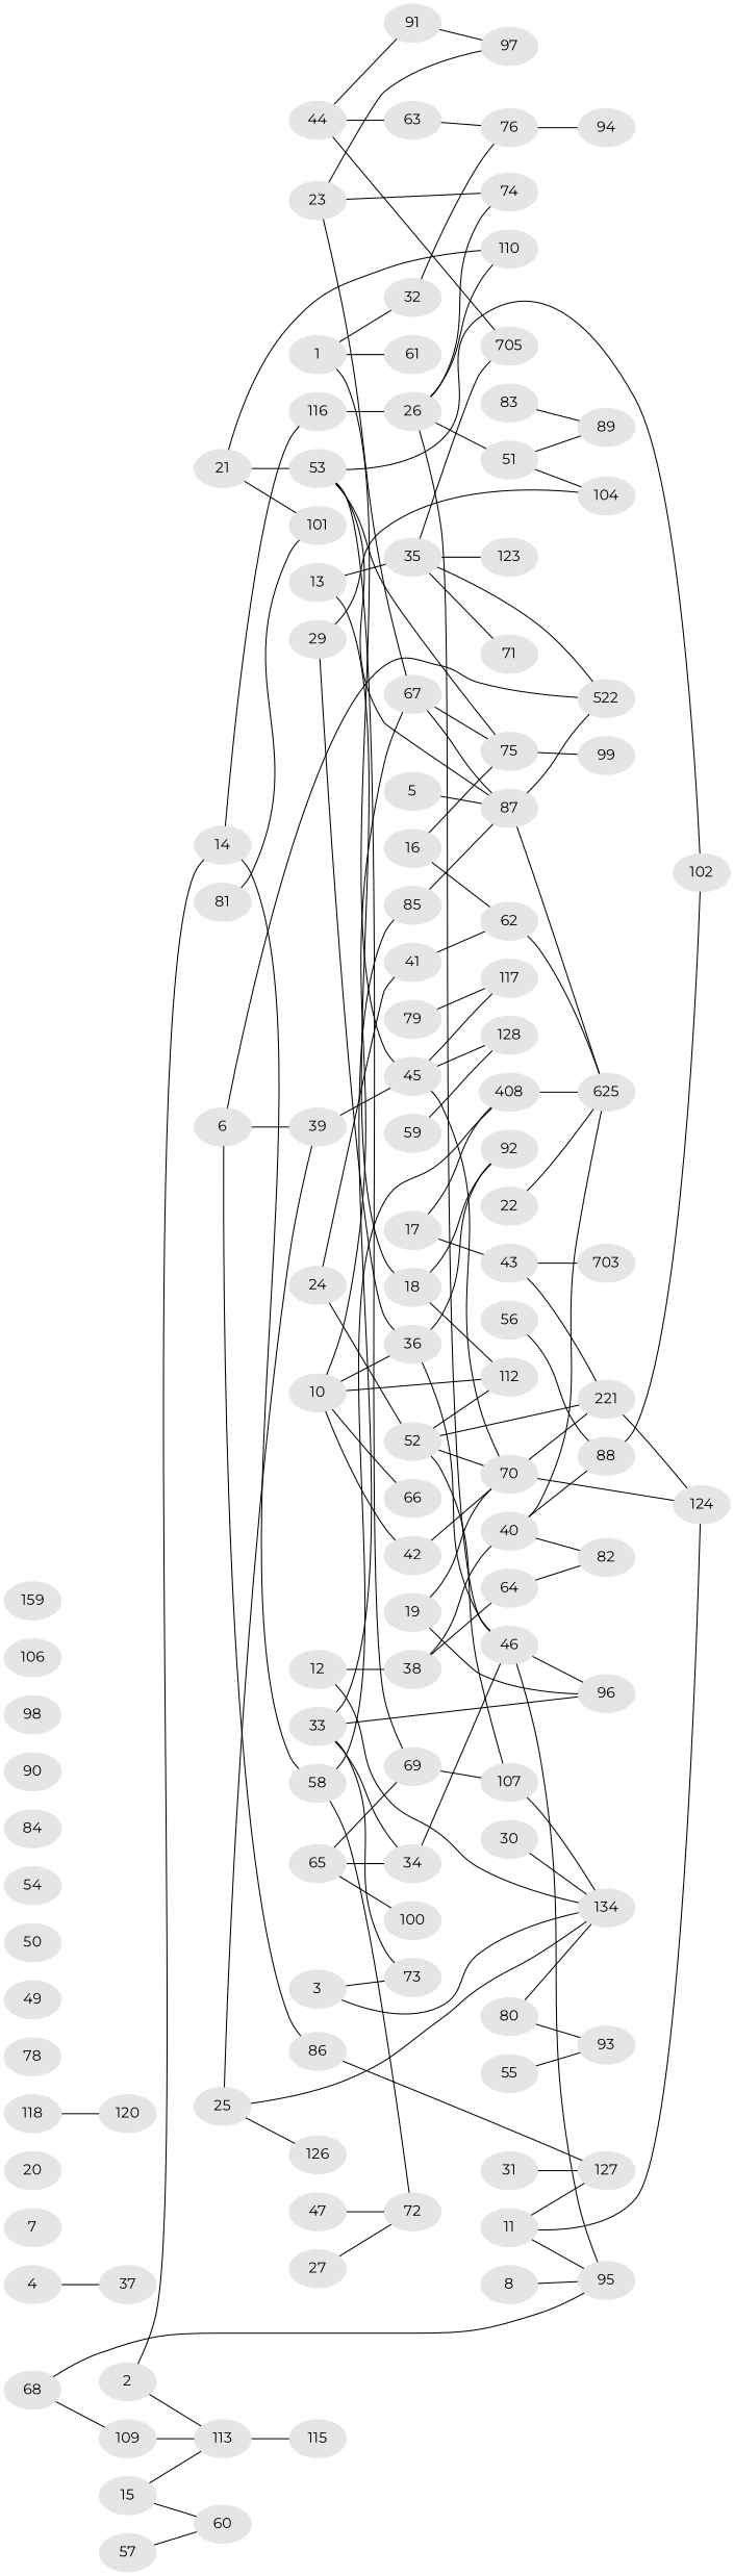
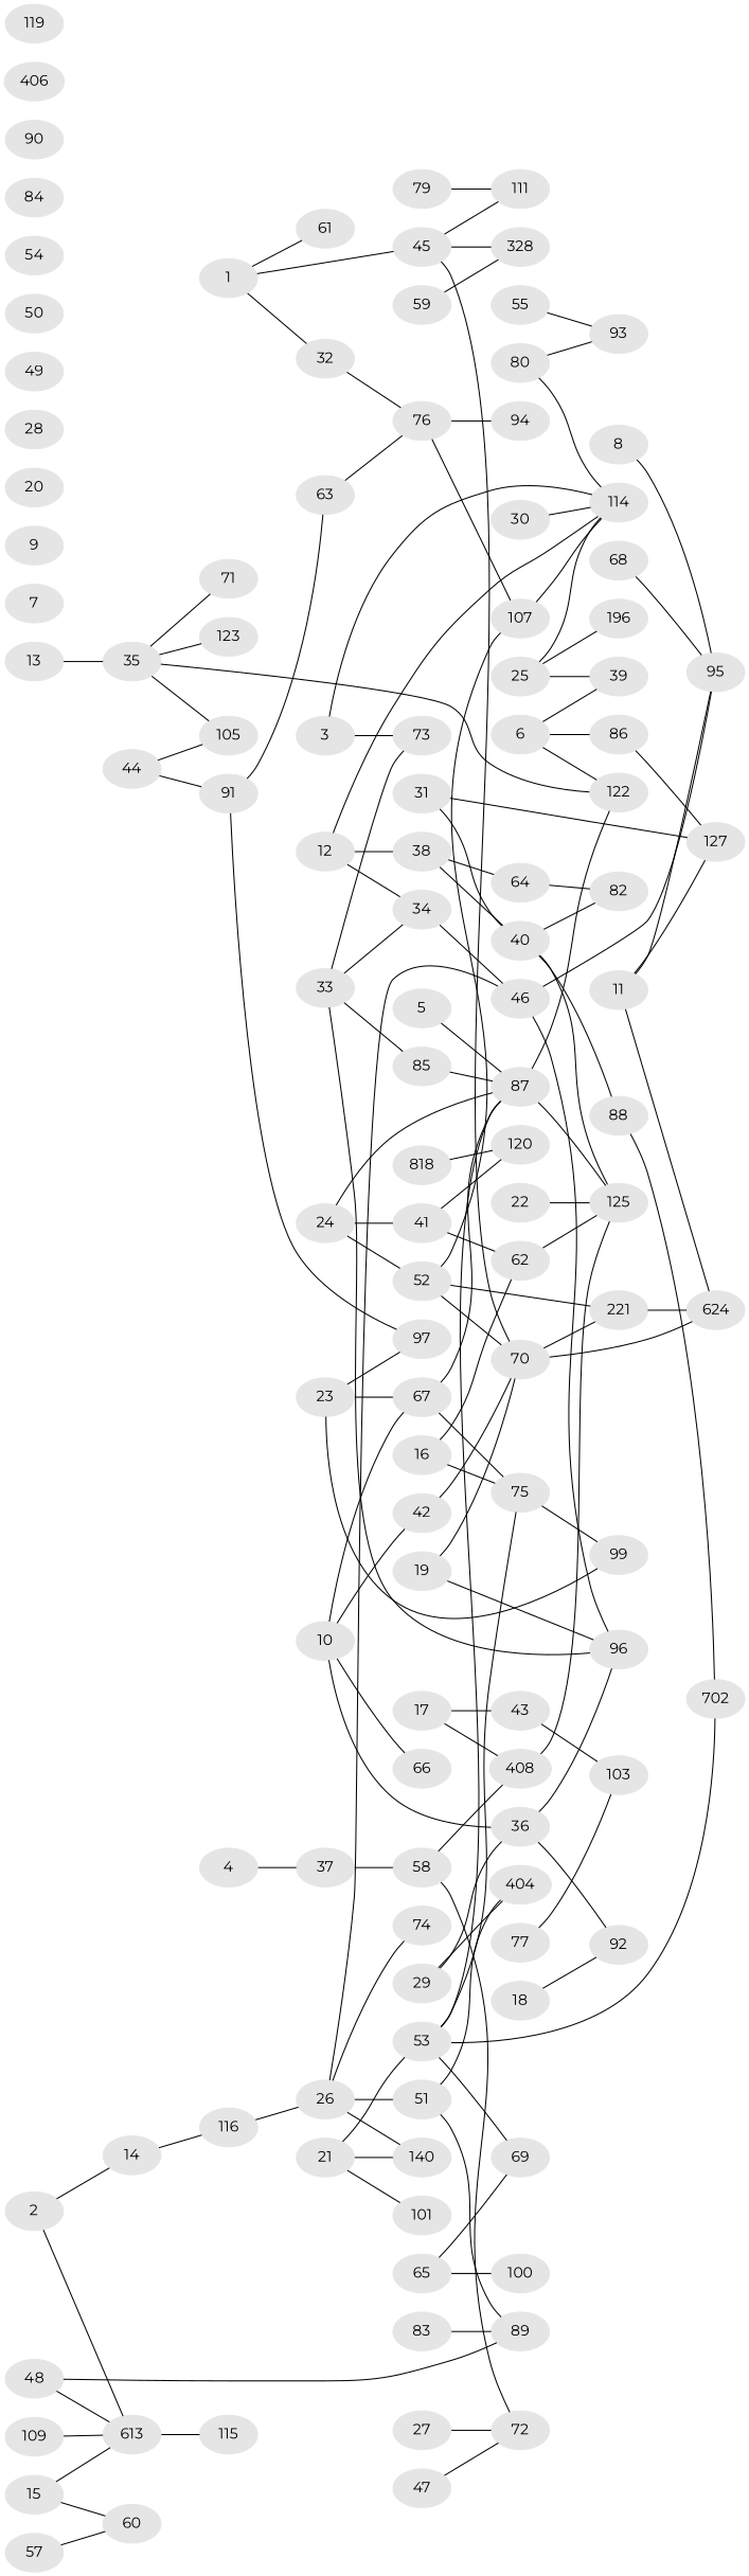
  graph {
    fontname=Montserrat
    rankdir=LR
    node [color=gray90 fontname=Montserrat style=filled]
    edge [fontname=Montserrat]
    1
    32
    45
    61
    76
    70
-   111 [label=117]
-   128
+   111
+   128 [label=328]
    2
    14
-   113
+   113 [label=613]
    58
    116
    115
    3
    73
-   114 [label=134]
+   114
    4
    37
    5
    87
-   122 [label=522]
-   125 [label=625]
+   122
+   125
    6
    39
    86
    127
    7
    8
    95
+   9
    10
    36
    42
    66
    67
-   112
    92
    46
    75
    11
-   124
+   124 [label=624]
    12
    34
    38
    40
    64
    13
    18
    35
    71
-   105 [label=705]
+   105
    123
    26
-   110
+   110 [label=140]
    51
    74
    n58 [label=408]
    72
    15
    60
    16
    62
    99
    17
    43
-   103 [label=703]
+   103
    n68 [label=221]
    19
    96
    20
    21
    53
    101
    69
-   102
+   102 [label=702]
    22
    23
    97
    24
    41
    52
    120
    107
    25
-   126
-   104
+   126 [label=196]
+   104 [label=404]
    89
    27
-   28 [label=78]
+   28
    29
    30
    31
    82
    88
    94
    33
    85
    57
    44
    63
    91
    47
+   48
    49
    50
    54
    55
    93
-   56
    59
    65
    100
    68
    109
+   77
    79
    80
-   81
    83
    84
    90
-   98
-   106
-   118
-   119 [label=159]
+   106 [label=406]
+   118 [label=818]
+   119
    1 -- 32
    1 -- 45
    1 -- 61
    32 -- 76
    45 -- 70
    45 -- 111
    45 -- 128
    76 -- 94
    70 -- 124
    70 -- n68
    2 -- 14
    2 -- 113
-   14 -- 58
+   37 -- 58
    14 -- 116
    113 -- 115
    58 -- n58
    58 -- 72
    116 -- 26
    3 -- 73
    3 -- 114
    4 -- 37
    5 -- 87
    87 -- 122
    87 -- 125
    6 -- 122
    6 -- 39
    6 -- 86
-   39 -- 45
    86 -- 127
    8 -- 95
    10 -- 36
    10 -- 42
    10 -- 66
    10 -- 67
-   10 -- 112
    36 -- 92
-   36 -- 46
+   36 -- 96
    42 -- 70
    67 -- 87
    67 -- 75
    46 -- 95
    46 -- 96
    75 -- 99
    11 -- 127
    11 -- 95
    11 -- 124
    12 -- 114
-   65 -- 34
+   12 -- 34
    12 -- 38
    34 -- 46
    38 -- 40
    38 -- 64
    40 -- 125
    40 -- 82
    40 -- 88
    64 -- 82
-   13 -- 18
    13 -- 35
-   18 -- 112
    18 -- 92
    35 -- 122
    35 -- 71
    35 -- 105
    35 -- 123
    26 -- 46
    26 -- 110
    26 -- 51
    26 -- 74
    51 -- 104
    51 -- 89
    n58 -- 125
    15 -- 113
    15 -- 60
    16 -- 75
    16 -- 62
    62 -- 125
    17 -- n58
    17 -- 43
    43 -- 103
-   43 -- n68
    n68 -- 124
    19 -- 70
    19 -- 96
    21 -- 110
    21 -- 53
    21 -- 101
    53 -- 87
    53 -- 75
    53 -- 69
    53 -- 102
-   69 -- 107
+   76 -- 107
    22 -- 125
    23 -- 67
-   23 -- 74
+   23 -- 99
    23 -- 97
+   24 -- 87
    24 -- 41
    24 -- 52
    41 -- 62
+   41 -- 120
    52 -- 70
-   52 -- 112
    52 -- n68
    52 -- 107
    107 -- 114
    25 -- 114
    25 -- 39
    25 -- 126
    27 -- 72
    29 -- 36
    29 -- 104
    30 -- 114
    31 -- 127
+   31 -- 40
    88 -- 102
    33 -- 73
    33 -- 34
    33 -- 96
    33 -- 85
    85 -- 87
    57 -- 60
    44 -- 105
-   44 -- 63
+   91 -- 63
    44 -- 91
    63 -- 76
    91 -- 97
    47 -- 72
+   48 -- 113
+   48 -- 89
    55 -- 93
-   56 -- 88
    59 -- 128
    65 -- 69
    65 -- 100
    68 -- 95
-   68 -- 109
    109 -- 113
+   77 -- 103
    79 -- 111
    80 -- 114
    80 -- 93
-   81 -- 101
    83 -- 89
    118 -- 120
  }
